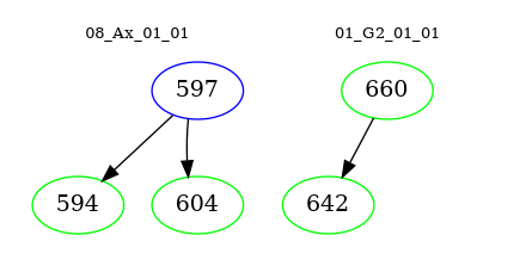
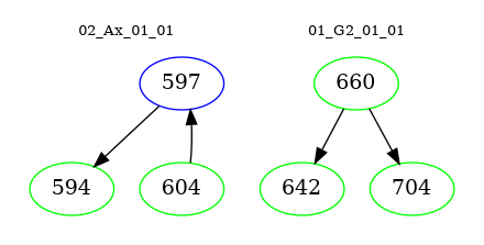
  digraph {
    node [color=green]
    edge [color=black]
    n1 [color=blue label=597]
    n2 [label=594]
    n3 [label=604]
    n4 [label=660]
    n5 [label=642]
+   n6 [label=704]
    subgraph cluster_1 {
      color=white
      fontsize=10
-     label="08_Ax_01_01"
+     label="02_Ax_01_01"
      n1
      n2
      n3
    }
    subgraph cluster_2 {
      color=white
      fontsize=10
      label="01_G2_01_01"
      n4
      n5
+     n6
    }
    n1 -> n2
-   n1 -> n3
+   n3 -> n1
    n4 -> n5
+   n4 -> n6
  }
